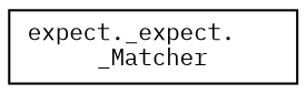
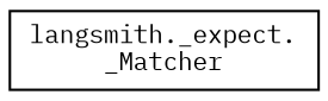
  digraph {
    rankdir=LR
    fontname="IBM Plex Mono"
-   n1 [color=black fillcolor=white fontname="IBM Plex Mono" fontsize=10 height=0.2 label="expect._expect.\l_Matcher" shape=record style=filled width=0.4]
+   n1 [color=black fillcolor=white fontname="IBM Plex Mono" fontsize=10 height=0.2 label="langsmith._expect.\l_Matcher" shape=record style=filled width=0.4]
  }
